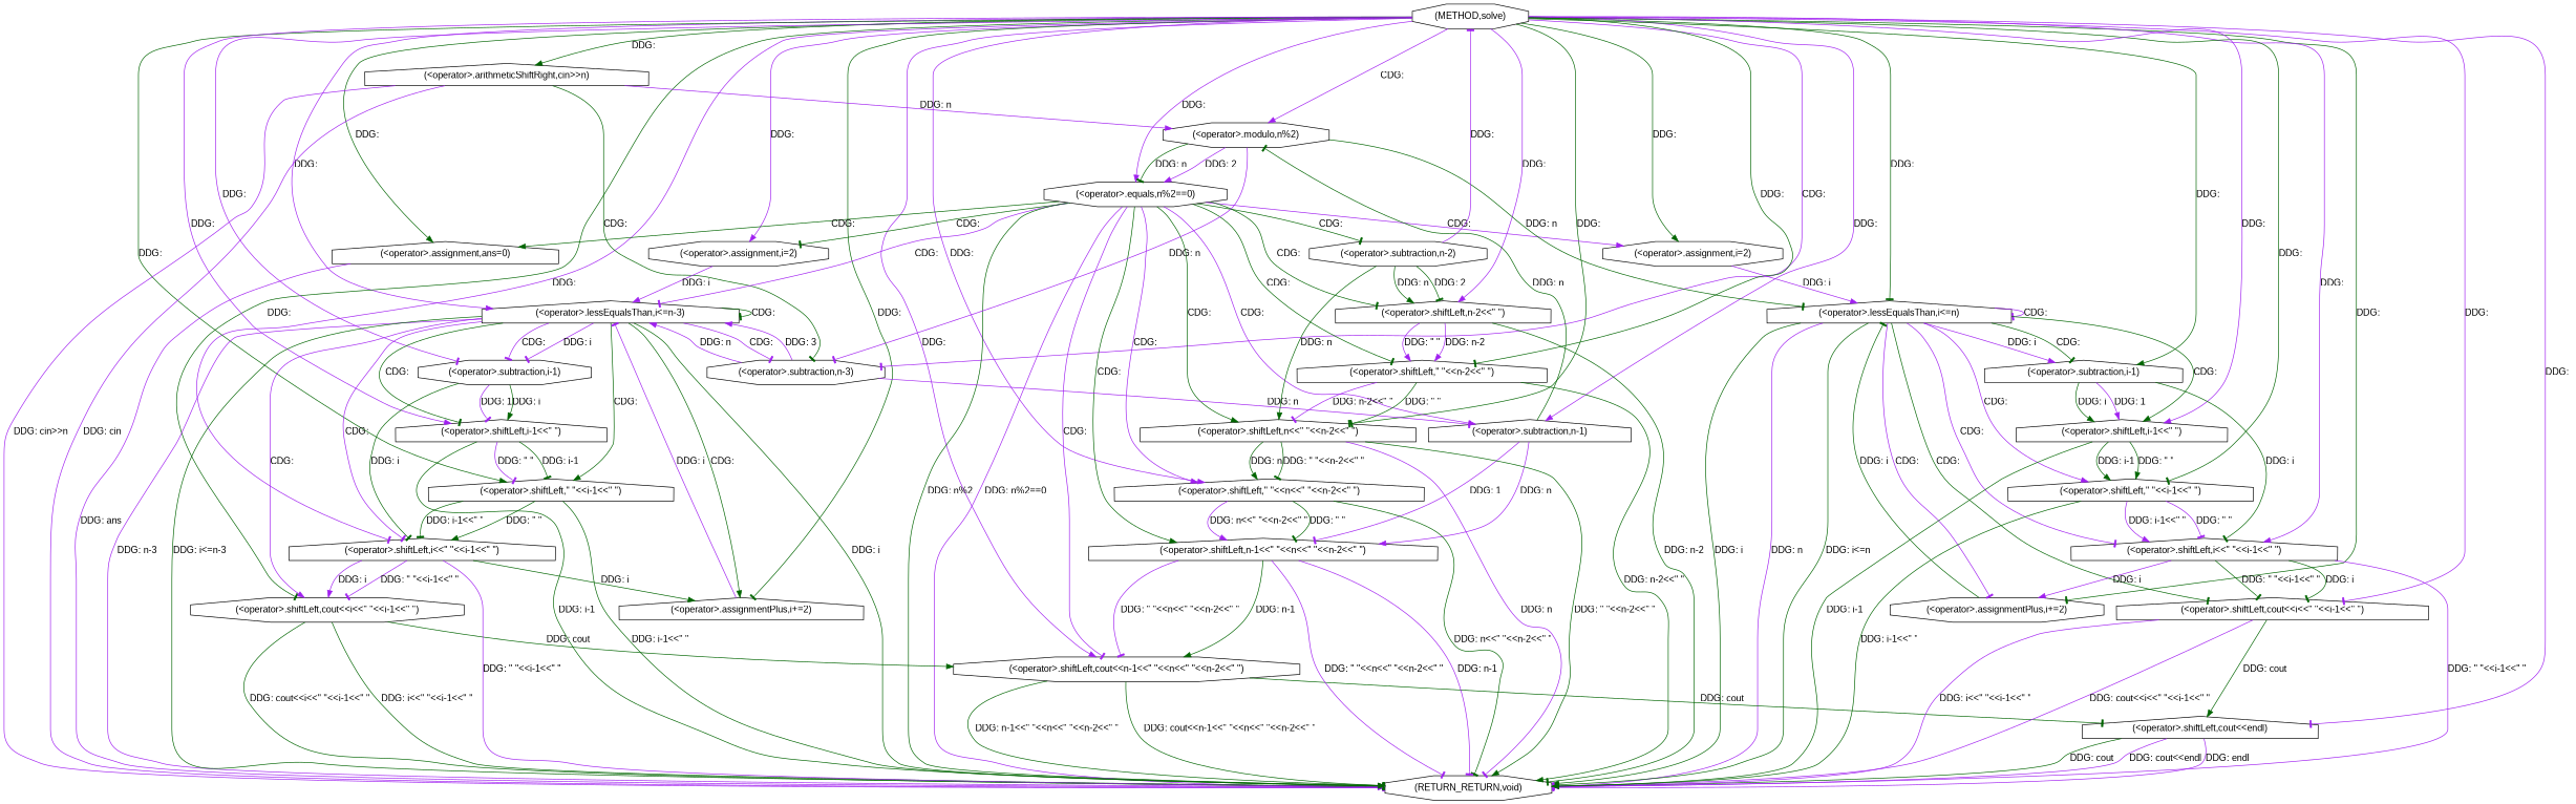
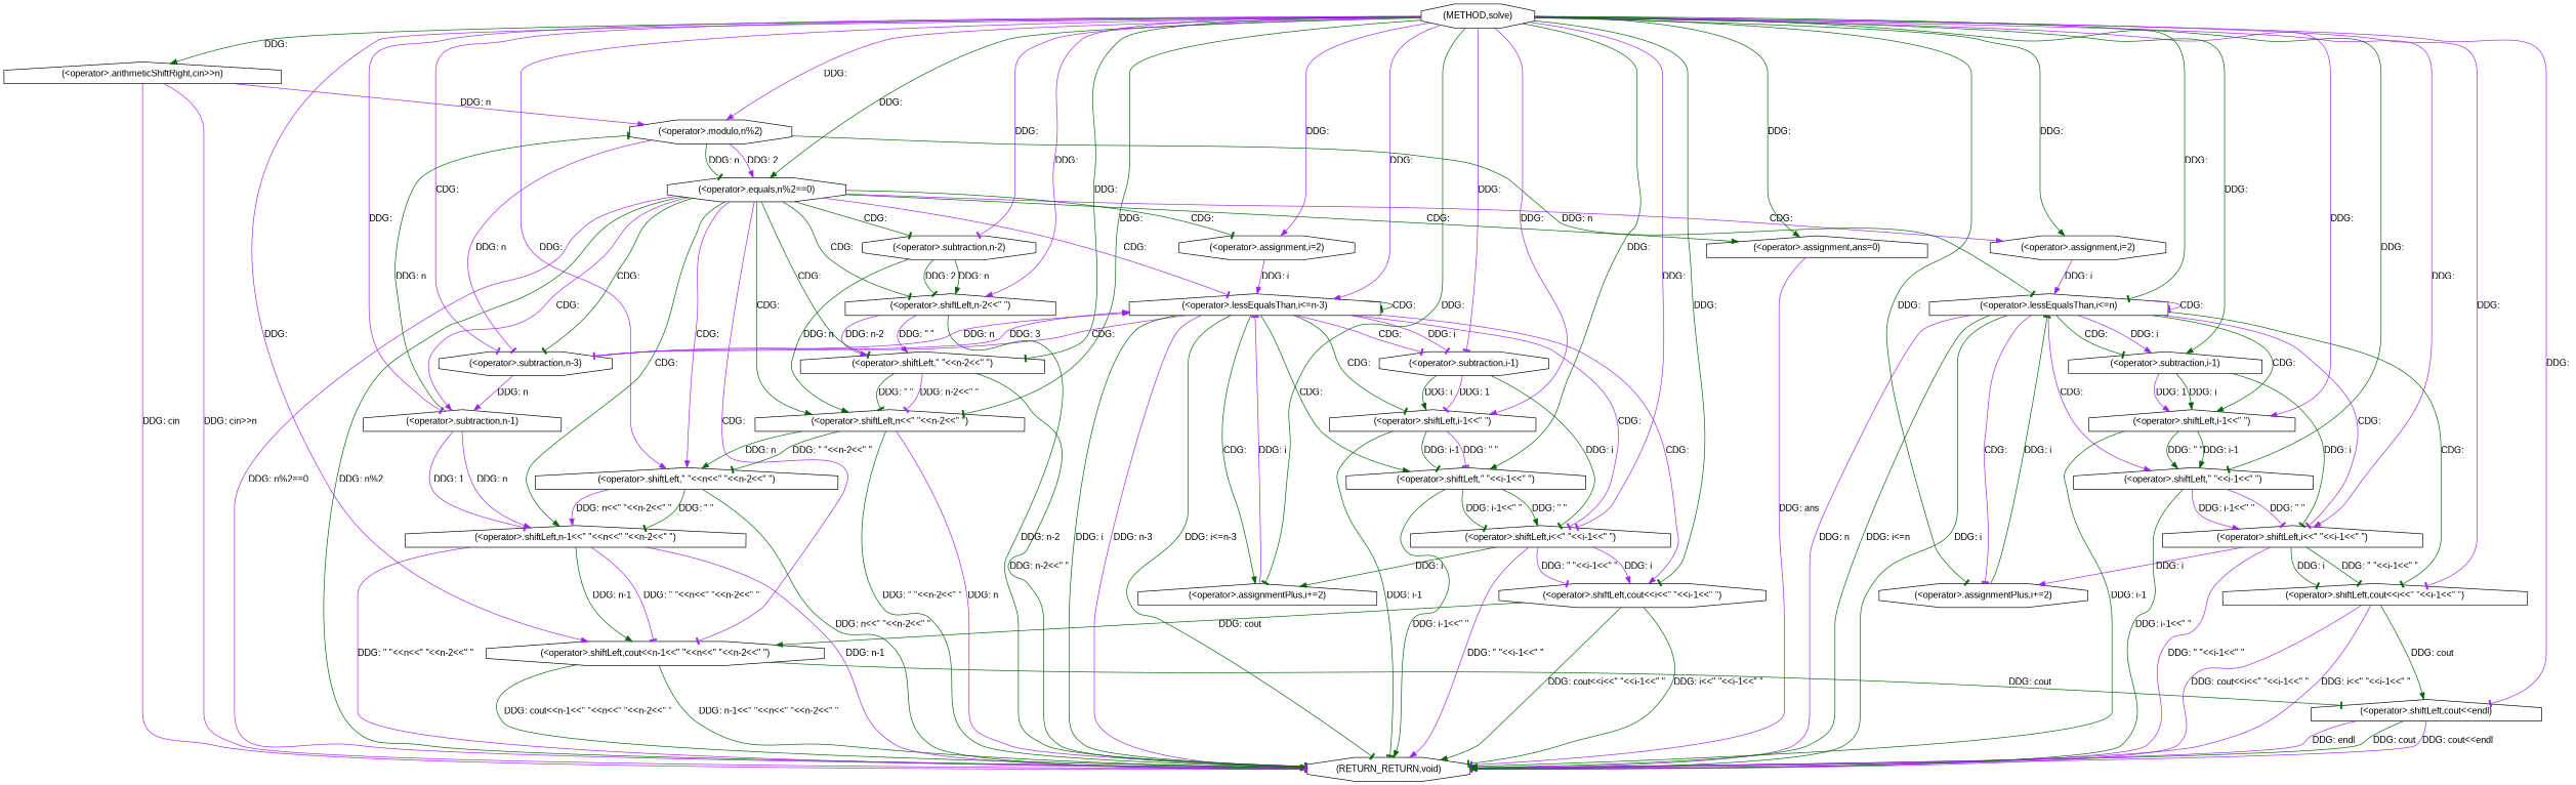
  digraph {
    fontname="Liberation Sans"
    node [fontname="Liberation Sans" shape=house]
    edge [arrowhead=tee color=darkgreen fontname="Liberation Sans"]
    n1 [label="(METHOD,solve)" shape=octagon]
    n2 [label="(<operator>.assignment,ans=0)"]
    n3 [label="(<operator>.arithmeticShiftRight,cin>>n)"]
    n4 [label="(<operator>.shiftLeft,cout<<endl)"]
    n5 [label="(<operator>.equals,n%2==0)" shape=octagon]
    n6 [label="(<operator>.modulo,n%2)" shape=octagon]
    n7 [label="(<operator>.assignment,i=2)" shape=octagon]
    n8 [label="(<operator>.lessEqualsThan,i<=n)"]
    n9 [label="(<operator>.assignmentPlus,i+=2)" shape=octagon]
    n10 [label="(<operator>.shiftLeft,cout<<n-1<<\" \"<<n<<\" \"<<n-2<<\" \")" shape=octagon]
    n11 [label="(<operator>.shiftLeft,cout<<i<<\" \"<<i-1<<\" \")"]
    n12 [label="(<operator>.assignment,i=2)" shape=octagon]
    n13 [label="(<operator>.lessEqualsThan,i<=n-3)"]
    n14 [label="(<operator>.assignmentPlus,i+=2)"]
    n15 [label="(<operator>.shiftLeft,cout<<i<<\" \"<<i-1<<\" \")" shape=octagon]
    n16 [label="(<operator>.shiftLeft,i<<\" \"<<i-1<<\" \")"]
    n17 [label="(<operator>.subtraction,n-3)" shape=octagon]
    n18 [label="(<operator>.subtraction,n-1)"]
    n19 [label="(<operator>.shiftLeft,\" \"<<n<<\" \"<<n-2<<\" \")"]
    n20 [label="(<operator>.shiftLeft,\" \"<<i-1<<\" \")"]
    n21 [label="(<operator>.shiftLeft,i<<\" \"<<i-1<<\" \")"]
    n22 [label="(<operator>.shiftLeft,n<<\" \"<<n-2<<\" \")"]
    n23 [label="(<operator>.shiftLeft,i-1<<\" \")"]
    n24 [label="(<operator>.shiftLeft,\" \"<<i-1<<\" \")"]
    n25 [label="(<operator>.shiftLeft,\" \"<<n-2<<\" \")"]
    n26 [label="(<operator>.subtraction,i-1)"]
    n27 [label="(<operator>.shiftLeft,i-1<<\" \")"]
    n28 [label="(<operator>.shiftLeft,n-2<<\" \")"]
    n29 [label="(<operator>.subtraction,i-1)" shape=octagon]
    n30 [label="(<operator>.subtraction,n-2)" shape=octagon]
    n31 [label="(RETURN_RETURN,void)" shape=octagon]
    n32 [label="(<operator>.shiftLeft,n-1<<\" \"<<n<<\" \"<<n-2<<\" \")"]
    n1 -> n2 [arrowhead=normal label="DDG: "]
    n1 -> n3 [arrowhead=normal label="DDG: "]
    n1 -> n4 [color=purple label="DDG: "]
-   n1 -> n5 [arrowhead=normal color=purple label="DDG: "]
-   n1 -> n6 [arrowhead=normal color=purple label="CDG: "]
+   n1 -> n5 [arrowhead=normal label="DDG: "]
+   n1 -> n6 [arrowhead=normal color=purple label="DDG: "]
    n1 -> n7 [arrowhead=normal label="DDG: "]
    n1 -> n8 [label="DDG: "]
    n1 -> n9 [label="DDG: "]
    n1 -> n10 [arrowhead=normal color=purple label="DDG: "]
    n1 -> n11 [color=purple label="DDG: "]
    n1 -> n12 [arrowhead=normal color=purple label="DDG: "]
    n1 -> n13 [arrowhead=normal color=purple label="DDG: "]
    n1 -> n14 [label="DDG: "]
    n1 -> n15 [label="DDG: "]
    n1 -> n16 [arrowhead=normal color=purple label="DDG: "]
    n1 -> n17 [color=purple label="CDG: "]
-   n1 -> n18 [arrowhead=normal color=purple label="DDG: "]
+   n1 -> n18 [color=purple label="DDG: "]
    n1 -> n19 [arrowhead=normal color=purple label="DDG: "]
    n1 -> n20 [label="DDG: "]
    n1 -> n21 [color=purple label="DDG: "]
    n1 -> n22 [label="DDG: "]
    n1 -> n23 [arrowhead=normal color=purple label="DDG: "]
    n1 -> n24 [arrowhead=normal label="DDG: "]
    n1 -> n25 [label="DDG: "]
    n1 -> n26 [arrowhead=normal label="DDG: "]
    n1 -> n27 [arrowhead=normal color=purple label="DDG: "]
    n1 -> n28 [arrowhead=normal color=purple label="DDG: "]
    n1 -> n29 [color=purple label="DDG: "]
-   n30 -> n1 [color=purple label="DDG: "]
+   n1 -> n30 [color=purple label="DDG: "]
    n2 -> n31 [color=purple label="DDG: ans"]
    n3 -> n6 [arrowhead=normal color=purple label="DDG: n"]
    n3 -> n31 [arrowhead=normal color=purple label="DDG: cin>>n"]
    n3 -> n31 [color=purple label="DDG: cin"]
    n4 -> n31 [arrowhead=normal label="DDG: cout"]
    n4 -> n31 [color=purple label="DDG: cout<<endl"]
    n4 -> n31 [color=purple label="DDG: endl"]
    n5 -> n2 [arrowhead=normal label="CDG: "]
    n5 -> n7 [arrowhead=normal color=purple label="CDG: "]
    n5 -> n10 [color=purple label="CDG: "]
    n5 -> n12 [label="CDG: "]
    n5 -> n13 [color=purple label="CDG: "]
-   n3 -> n17 [label="CDG: "]
+   n5 -> n17 [label="CDG: "]
    n5 -> n18 [arrowhead=normal color=purple label="CDG: "]
    n5 -> n19 [arrowhead=normal color=purple label="CDG: "]
    n5 -> n22 [arrowhead=normal label="CDG: "]
    n5 -> n25 [label="CDG: "]
    n5 -> n28 [label="CDG: "]
    n5 -> n30 [label="CDG: "]
    n5 -> n31 [arrowhead=normal label="DDG: n%2"]
    n5 -> n31 [color=purple label="DDG: n%2==0"]
    n5 -> n32 [arrowhead=normal label="CDG: "]
    n6 -> n5 [arrowhead=normal color=purple label="DDG: 2"]
    n6 -> n5 [label="DDG: n"]
    n6 -> n8 [label="DDG: n"]
    n6 -> n17 [color=purple label="DDG: n"]
    n7 -> n8 [arrowhead=normal color=purple label="DDG: i"]
    n8 -> n8 [color=purple label="CDG: "]
    n8 -> n9 [color=purple label="CDG: "]
    n8 -> n11 [label="CDG: "]
    n8 -> n16 [color=purple label="CDG: "]
    n8 -> n20 [arrowhead=normal color=purple label="CDG: "]
    n8 -> n23 [arrowhead=normal label="CDG: "]
    n8 -> n26 [arrowhead=normal color=purple label="DDG: i"]
    n8 -> n26 [label="CDG: "]
    n8 -> n31 [arrowhead=normal label="DDG: i"]
    n8 -> n31 [color=purple label="DDG: n"]
    n8 -> n31 [arrowhead=normal label="DDG: i<=n"]
    n9 -> n8 [label="DDG: i"]
    n10 -> n4 [label="DDG: cout"]
    n10 -> n31 [arrowhead=normal label="DDG: n-1<<\" \"<<n<<\" \"<<n-2<<\" \""]
    n10 -> n31 [label="DDG: cout<<n-1<<\" \"<<n<<\" \"<<n-2<<\" \""]
    n11 -> n4 [arrowhead=normal label="DDG: cout"]
    n11 -> n31 [color=purple label="DDG: i<<\" \"<<i-1<<\" \""]
    n11 -> n31 [color=purple label="DDG: cout<<i<<\" \"<<i-1<<\" \""]
    n12 -> n13 [arrowhead=normal color=purple label="DDG: i"]
    n13 -> n13 [label="CDG: "]
    n13 -> n14 [arrowhead=normal label="CDG: "]
    n13 -> n15 [arrowhead=normal color=purple label="CDG: "]
    n13 -> n17 [color=purple label="CDG: "]
    n13 -> n21 [color=purple label="CDG: "]
    n13 -> n24 [arrowhead=normal label="CDG: "]
    n13 -> n27 [label="CDG: "]
    n13 -> n29 [color=purple label="DDG: i"]
    n13 -> n29 [color=purple label="CDG: "]
    n13 -> n31 [label="DDG: i"]
    n13 -> n31 [color=purple label="DDG: n-3"]
    n13 -> n31 [label="DDG: i<=n-3"]
    n14 -> n13 [color=purple label="DDG: i"]
    n15 -> n10 [arrowhead=normal label="DDG: cout"]
    n15 -> n31 [label="DDG: i<<\" \"<<i-1<<\" \""]
    n15 -> n31 [arrowhead=normal label="DDG: cout<<i<<\" \"<<i-1<<\" \""]
    n16 -> n9 [arrowhead=normal color=purple label="DDG: i"]
    n16 -> n11 [label="DDG: \" \"<<i-1<<\" \""]
    n16 -> n11 [label="DDG: i"]
    n16 -> n31 [arrowhead=normal color=purple label="DDG: \" \"<<i-1<<\" \""]
    n17 -> n13 [arrowhead=normal color=purple label="DDG: 3"]
    n17 -> n13 [arrowhead=normal color=purple label="DDG: n"]
-   n17 -> n18 [color=purple label="DDG: n"]
+   n17 -> n18 [arrowhead=normal color=purple label="DDG: n"]
    n18 -> n6 [label="DDG: n"]
    n18 -> n32 [arrowhead=normal color=purple label="DDG: n"]
    n18 -> n32 [color=purple label="DDG: 1"]
    n19 -> n31 [label="DDG: n<<\" \"<<n-2<<\" \""]
    n19 -> n32 [arrowhead=normal color=purple label="DDG: n<<\" \"<<n-2<<\" \""]
    n19 -> n32 [label="DDG: \" \""]
    n20 -> n16 [color=purple label="DDG: \" \""]
    n20 -> n16 [arrowhead=normal color=purple label="DDG: i-1<<\" \""]
    n20 -> n31 [arrowhead=normal label="DDG: i-1<<\" \""]
    n21 -> n14 [arrowhead=normal label="DDG: i"]
    n21 -> n15 [color=purple label="DDG: \" \"<<i-1<<\" \""]
    n21 -> n15 [arrowhead=normal color=purple label="DDG: i"]
    n21 -> n31 [arrowhead=normal color=purple label="DDG: \" \"<<i-1<<\" \""]
    n22 -> n19 [arrowhead=normal label="DDG: n"]
    n22 -> n19 [label="DDG: \" \"<<n-2<<\" \""]
    n22 -> n31 [color=purple label="DDG: n"]
    n22 -> n31 [arrowhead=normal label="DDG: \" \"<<n-2<<\" \""]
    n23 -> n20 [arrowhead=normal label="DDG: \" \""]
    n23 -> n20 [arrowhead=normal label="DDG: i-1"]
    n23 -> n31 [arrowhead=normal label="DDG: i-1"]
    n24 -> n21 [arrowhead=normal label="DDG: \" \""]
    n24 -> n21 [label="DDG: i-1<<\" \""]
    n24 -> n31 [arrowhead=normal label="DDG: i-1<<\" \""]
    n25 -> n22 [color=purple label="DDG: n-2<<\" \""]
    n25 -> n22 [label="DDG: \" \""]
    n25 -> n31 [arrowhead=normal label="DDG: n-2<<\" \""]
    n26 -> n16 [label="DDG: i"]
    n26 -> n23 [arrowhead=normal color=purple label="DDG: 1"]
    n26 -> n23 [arrowhead=normal label="DDG: i"]
    n27 -> n24 [label="DDG: i-1"]
    n27 -> n24 [color=purple label="DDG: \" \""]
    n27 -> n31 [label="DDG: i-1"]
    n28 -> n25 [arrowhead=normal color=purple label="DDG: n-2"]
    n28 -> n25 [arrowhead=normal color=purple label="DDG: \" \""]
    n28 -> n31 [label="DDG: n-2"]
    n29 -> n21 [label="DDG: i"]
    n29 -> n27 [color=purple label="DDG: 1"]
    n29 -> n27 [arrowhead=normal label="DDG: i"]
    n30 -> n22 [arrowhead=normal label="DDG: n"]
    n30 -> n28 [arrowhead=normal label="DDG: n"]
    n30 -> n28 [label="DDG: 2"]
    n32 -> n10 [arrowhead=normal label="DDG: n-1"]
    n32 -> n10 [color=purple label="DDG: \" \"<<n<<\" \"<<n-2<<\" \""]
    n32 -> n31 [color=purple label="DDG: n-1"]
    n32 -> n31 [color=purple label="DDG: \" \"<<n<<\" \"<<n-2<<\" \""]
  }
